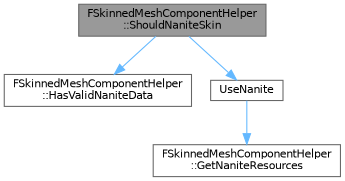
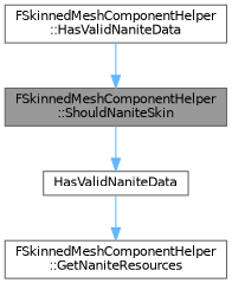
  digraph {
    rankdir=TB
    node [color=grey40 fillcolor=white fontname=Helvetica fontsize=10 shape=box style=filled]
    edge [color=steelblue1 fontname=Helvetica fontsize=10 labelfontname=Helvetica labelfontsize=10 style=solid]
    n1 [color=gray40 fillcolor=grey60 fontcolor=black height=0.2 label="FSkinnedMeshComponentHelper\l::ShouldNaniteSkin" width=0.4]
    n2 [height=0.2 label="FSkinnedMeshComponentHelper\l::HasValidNaniteData" width=0.4]
-   n3 [height=0.2 label=UseNanite width=0.4]
+   n3 [height=0.2 label=HasValidNaniteData width=0.4]
    n4 [height=0.2 label="FSkinnedMeshComponentHelper\l::GetNaniteResources" width=0.4]
-   n1 -> n2
+   n2 -> n1
    n1 -> n3
    n3 -> n4
  }
